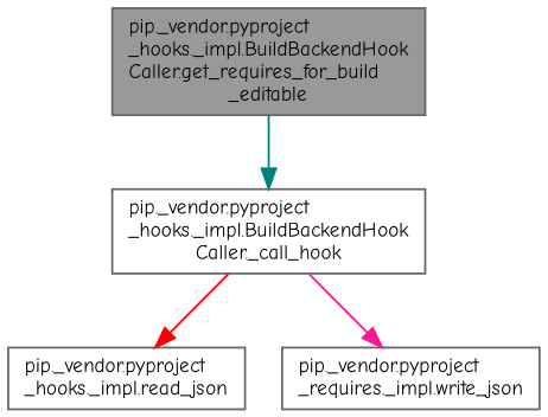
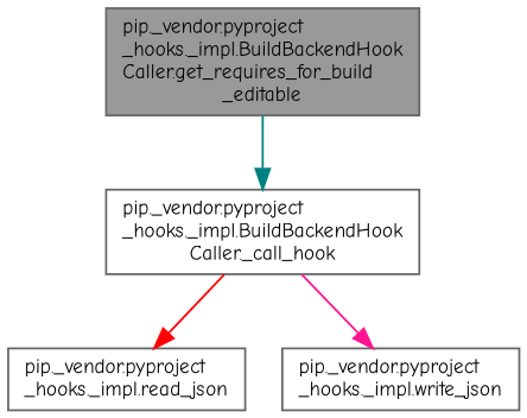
  digraph {
    rankdir=TB
    fontname="Comic Neue"
    node [color=grey40 fillcolor=white fontname="Comic Neue" fontsize=10 shape=box style=filled]
    edge [fontname="Comic Neue" fontsize=10 labelfontname=Helvetica labelfontsize=10 style=solid]
    n1 [color=gray40 fillcolor=grey60 fontcolor=black height=0.2 label="pip._vendor.pyproject\l_hooks._impl.BuildBackendHook\lCaller.get_requires_for_build\l_editable" width=0.4]
    n2 [height=0.2 label="pip._vendor.pyproject\l_hooks._impl.BuildBackendHook\lCaller._call_hook" width=0.4]
    n3 [height=0.2 label="pip._vendor.pyproject\l_hooks._impl.read_json" width=0.4]
-   n4 [height=0.2 label="pip._vendor.pyproject\l_requires._impl.write_json" width=0.4]
+   n4 [height=0.2 label="pip._vendor.pyproject\l_hooks._impl.write_json" width=0.4]
    n1 -> n2 [color=teal]
    n2 -> n3 [color=red]
    n2 -> n4 [color=deeppink]
  }
